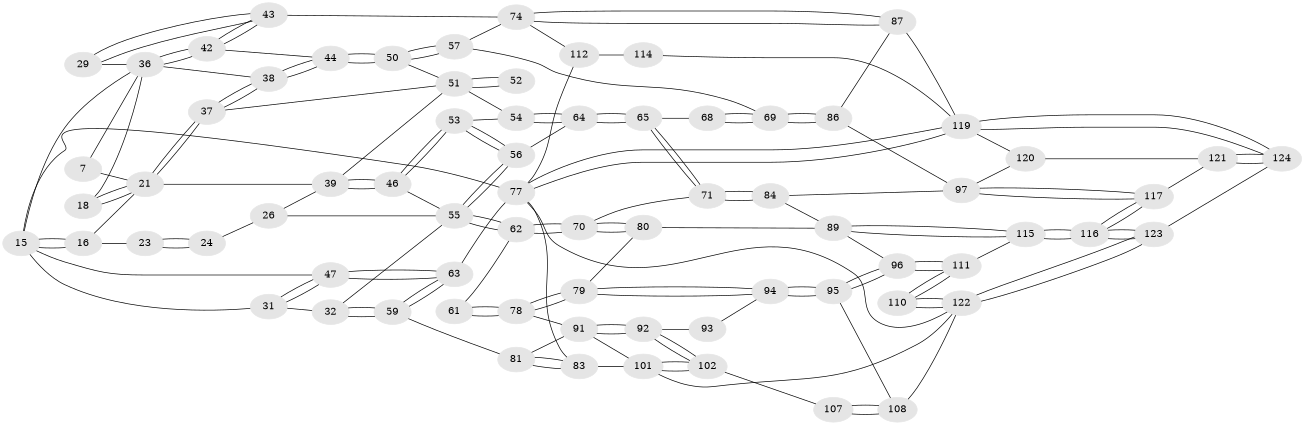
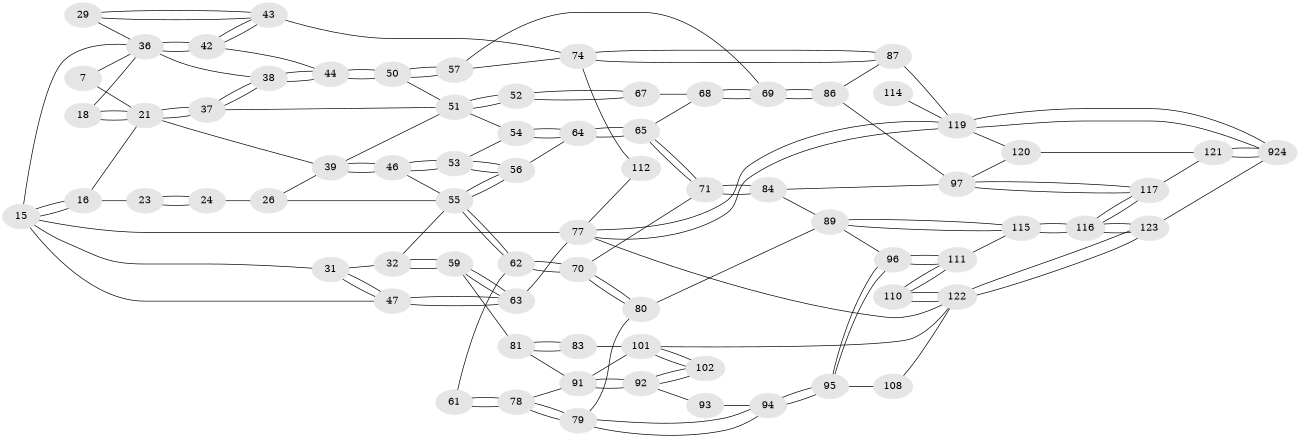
  graph {
    rankdir=LR
    node [color=gray90 style=filled]
    21 [super="+4+17"]
    7
    36 [super="+35+19+20"]
    37
    39 [super="+27"]
    38
    42
    15 [super="+12"]
    16 [super="+14"]
    31 [super="+30"]
    47 [super="+34"]
    77 [super="+73"]
    23 [super="+22"]
    32
    63
    112 [super="+75+76"]
    83
    119 [super="+118+113"]
    122 [super="+103+104+109"]
    24
    18
    51 [super="+40+49"]
    46
    26 [super="+25"]
    55 [super="+48+33+45"]
    56
    62
    29 [super="+28"]
    43
    74 [super="+58"]
    59
    81 [super="+60"]
    44
    52
    54
    50
    53
    87
    57
    69
+   67
    64
    68 [super="+66"]
    65
    70
    86
    91 [super="+82"]
    61
    78
    79
    71
    80
    84
    97 [super="+85"]
    89 [super="+88"]
    114
    101 [super="+90"]
    120 [super="+98"]
-   124
+   124 [label=924]
    123
    94
    92
    95
    96
    115
    102
    117
    111
    116
    93
-   107
    108 [super="+106+105"]
    121
    110
    21 -- 37
    21 -- 37
    21 -- 39
    7 -- 21 [weight=2]
    7 -- 36
    36 -- 38
    36 -- 42
    36 -- 42
    37 -- 38
    37 -- 38
    37 -- 51
    39 -- 51
    39 -- 46
    39 -- 46
    38 -- 44
    38 -- 44
    42 -- 43
    42 -- 43
    42 -- 44
    15 -- 36
    15 -- 16 [weight=2]
    15 -- 16
    15 -- 31
    15 -- 47
    15 -- 77 [weight=2]
    16 -- 21
    16 -- 23 [weight=2]
    31 -- 47 [weight=2]
    31 -- 47
    31 -- 32
    47 -- 63
    47 -- 63
    77 -- 112
-   77 -- 83
    77 -- 119
    77 -- 119
    77 -- 122
    23 -- 24 [weight=2]
    23 -- 24
    32 -- 55
    32 -- 59
    32 -- 59
    63 -- 77
-   112 -- 114 [weight=2]
    83 -- 101
    119 -- 120 [weight=2]
    119 -- 124
    119 -- 124
    122 -- 123
    122 -- 123
    24 -- 26
    18 -- 21 [weight=2]
    18 -- 21
    18 -- 36
    51 -- 52 [weight=2]
    51 -- 52
    51 -- 54
    46 -- 55
    46 -- 53
    46 -- 53
    26 -- 39
    26 -- 55 [weight=2]
    55 -- 56
    55 -- 56
    55 -- 62
    55 -- 62
    56 -- 64
    62 -- 70
    62 -- 70
    29 -- 36 [weight=3]
    29 -- 43
    29 -- 43
    43 -- 74
    74 -- 112
    74 -- 87
    74 -- 87
    59 -- 63
    59 -- 63
    59 -- 81
    81 -- 83
    81 -- 83
    81 -- 91
    44 -- 50
    44 -- 50
+   52 -- 67
+   52 -- 67
    54 -- 64
    54 -- 64
    50 -- 51
    50 -- 57
    50 -- 57
    53 -- 56
    53 -- 56
    53 -- 54
    87 -- 119
    57 -- 74
    57 -- 69
    69 -- 86
    69 -- 86
+   67 -- 68 [weight=2]
    64 -- 65
    64 -- 65
    68 -- 69
    68 -- 69
    65 -- 68
    65 -- 71
    65 -- 71
    70 -- 71
    70 -- 80
    70 -- 80
    86 -- 87
    86 -- 97
    91 -- 101
    91 -- 92
    91 -- 92
    61 -- 62
    61 -- 78
    61 -- 78
    78 -- 91
    78 -- 79
    78 -- 79
    79 -- 80
    79 -- 94
    79 -- 94
    71 -- 84
    71 -- 84
    80 -- 89
    84 -- 97
    84 -- 89
    97 -- 120
    97 -- 117
    97 -- 117
    89 -- 96
    89 -- 115
    89 -- 115
    114 -- 119
    101 -- 122
    101 -- 102
    101 -- 102
    120 -- 121
    123 -- 124
    94 -- 95
    94 -- 95
    92 -- 102
    92 -- 102
    92 -- 93
    95 -- 96
    95 -- 96
    95 -- 108
    96 -- 111
    96 -- 111
    115 -- 116
    115 -- 116
-   102 -- 107
    117 -- 121
    111 -- 115
    116 -- 123
    116 -- 123
    116 -- 117
    116 -- 117
    93 -- 94
-   107 -- 108 [weight=2]
-   107 -- 108
    108 -- 122
    121 -- 124
    121 -- 124
    110 -- 122 [weight=2]
    110 -- 122
    110 -- 111
    110 -- 111
  }
